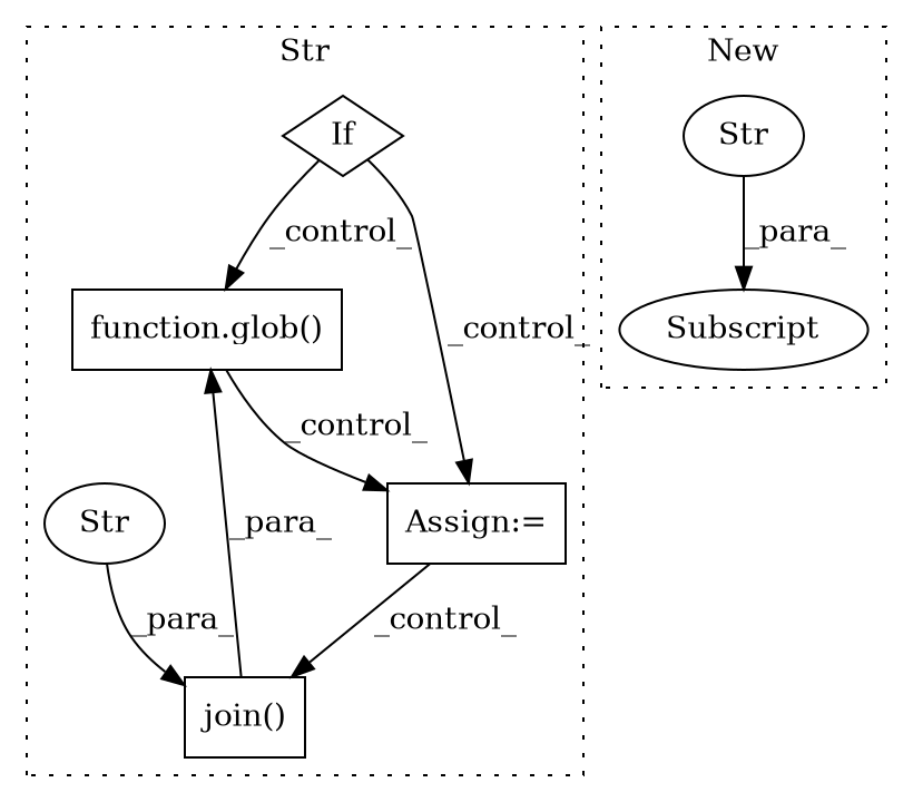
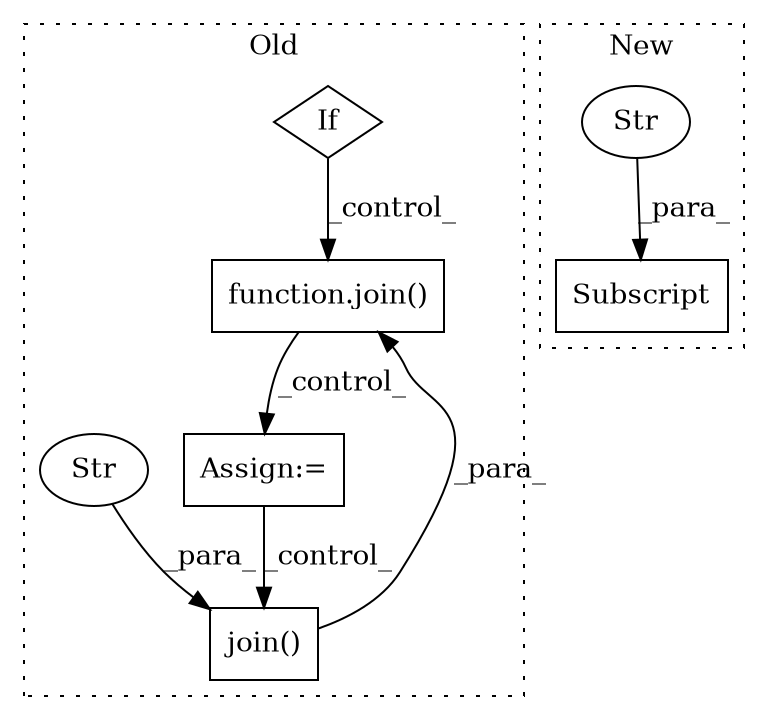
  digraph {
    node [a=75 l=3 shape=box]
-   n1 [l="5,1" label="function.glob()" s="5243,5285"]
+   n1 [l="5,1" label="function.join()" s="5243,5285"]
    n2 [a=68 label="Assign:=" s=5312]
    n3 [a=96 label=If s=5094 shape=diamond]
    n4 [l="13,1" label="join()" s="5248,5284"]
    n5 [a=66 label=Str s=5281 shape=ellipse]
-   n6 [a=63 l="31,0" label=Subscript s="4499,0" shape=ellipse]
+   n6 [a=63 l="31,0" label=Subscript s="4499,0"]
    n7 [a=66 l=14 label=Str s=4515 shape=ellipse]
    subgraph cluster_1 {
-     label=Str
+     label=Old
      style=dotted
      n1
      n2
      n3
      n4
      n5
    }
    subgraph cluster_2 {
      label=New
      style=dotted
      n6
      n7
    }
    n1 -> n2 [label=_control_]
    n2 -> n4 [label=_control_]
    n3 -> n1 [label=_control_]
-   n3 -> n2 [label=_control_]
    n4 -> n1 [label=_para_]
    n5 -> n4 [label=_para_]
    n7 -> n6 [label=_para_]
  }
